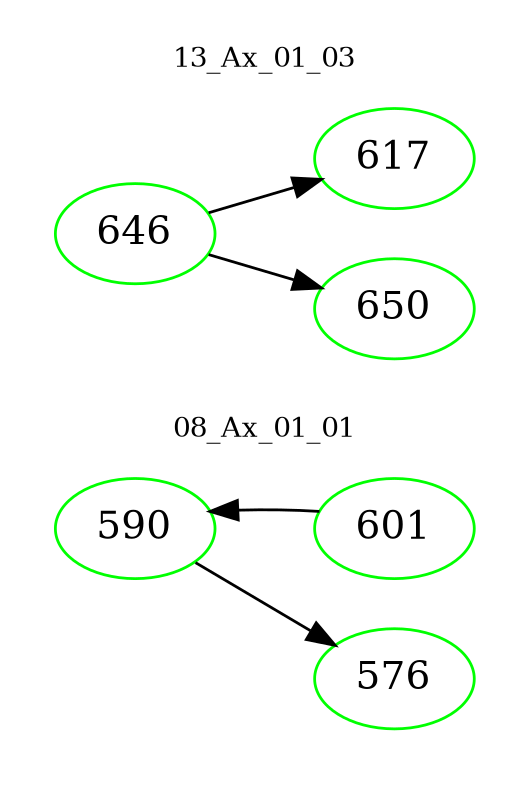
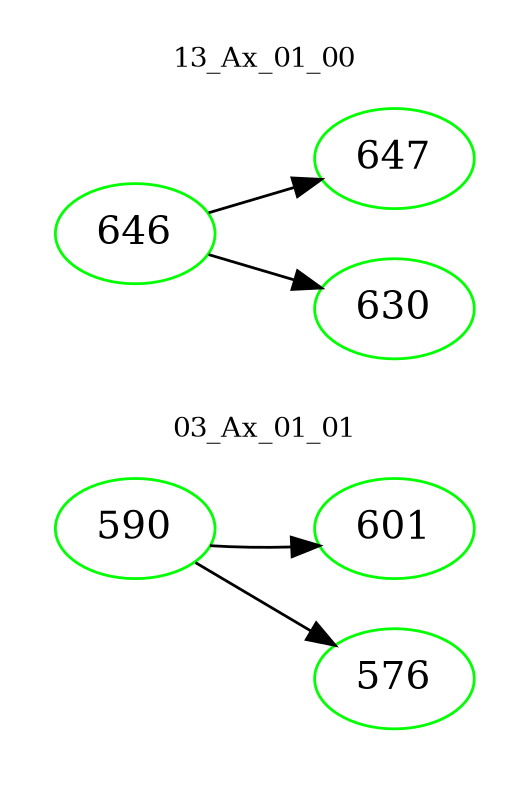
  digraph {
    rankdir=LR
    node [color=green]
    edge [color=black]
    n1 [label=590]
    n2 [label=576]
    n3 [label=601]
    n4 [label=646]
-   n5 [label=650]
-   n6 [label=617]
+   n5 [label=630]
+   n6 [label=647]
    subgraph cluster_1 {
      color=white
      fontsize=10
-     label="08_Ax_01_01"
+     label="03_Ax_01_01"
      n1
      n2
      n3
    }
    subgraph cluster_2 {
      color=white
      fontsize=10
-     label="13_Ax_01_03"
+     label="13_Ax_01_00"
      n4
      n5
      n6
    }
    n1 -> n2
-   n3 -> n1
+   n1 -> n3
    n4 -> n5
    n4 -> n6
  }
